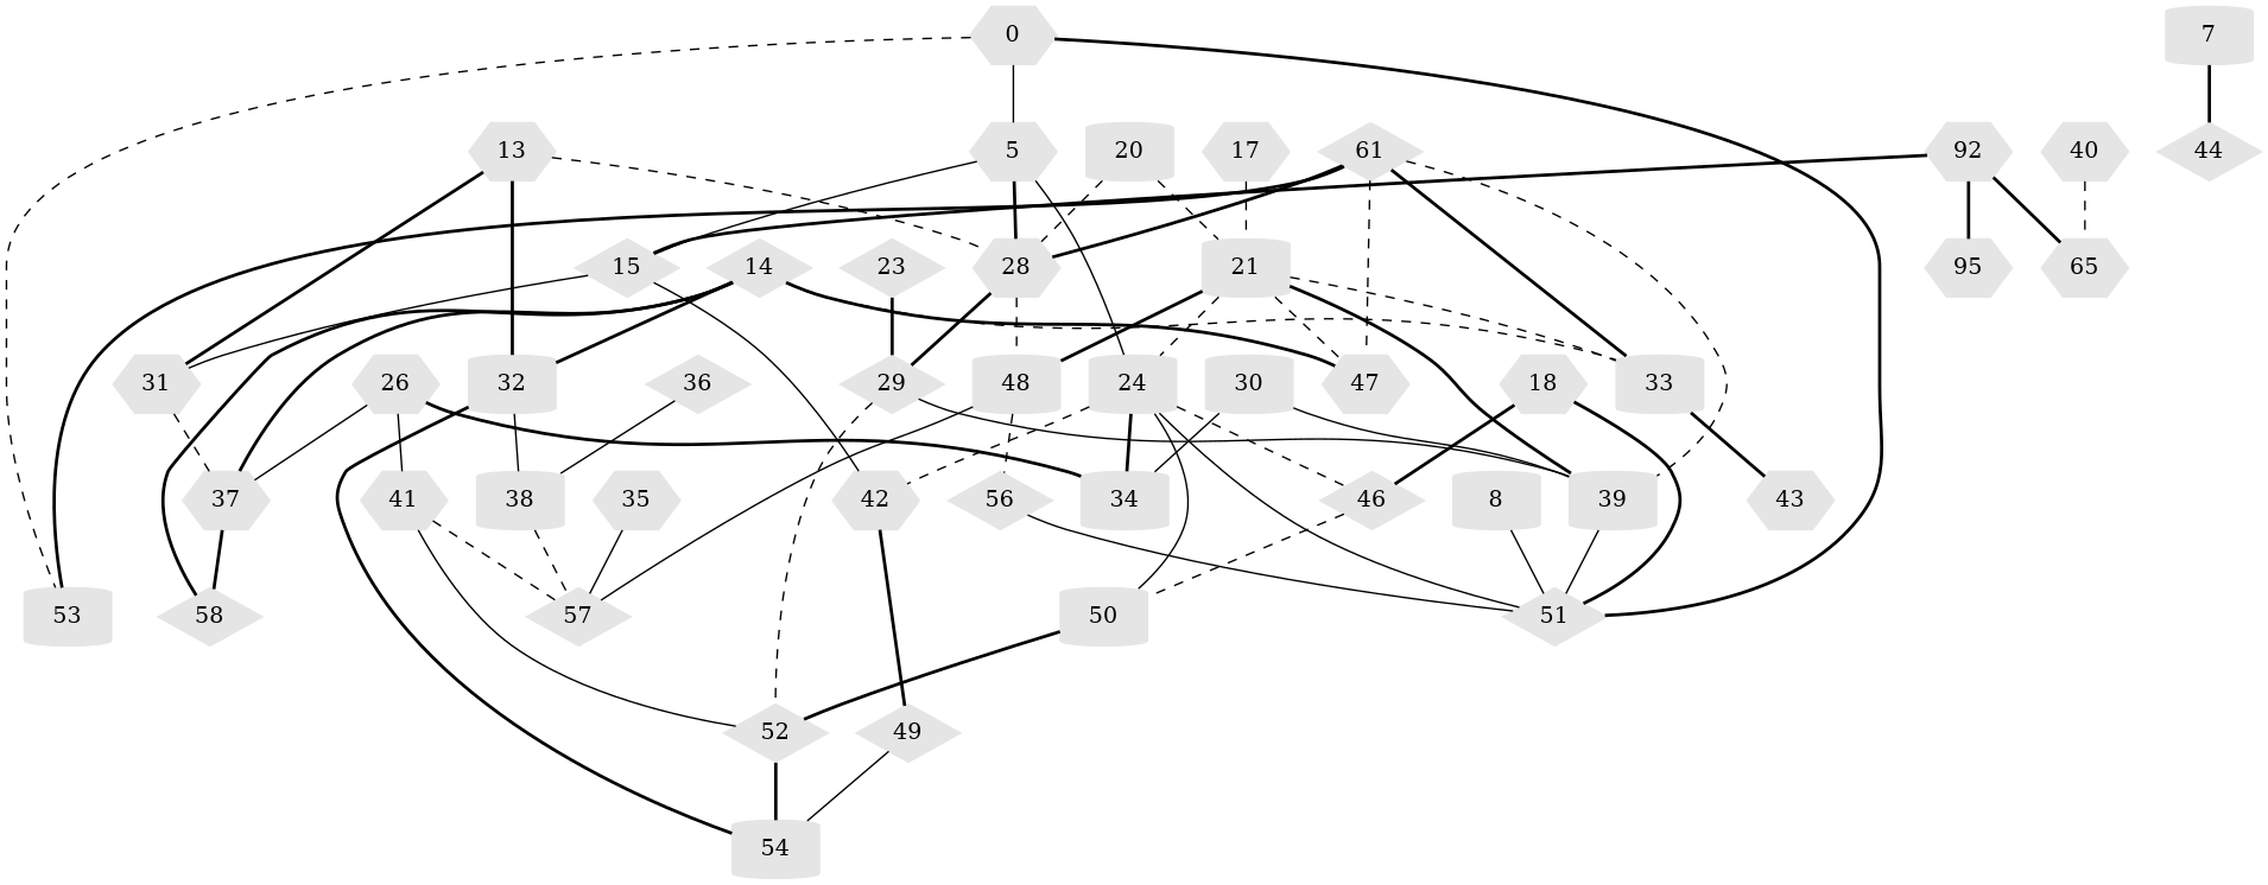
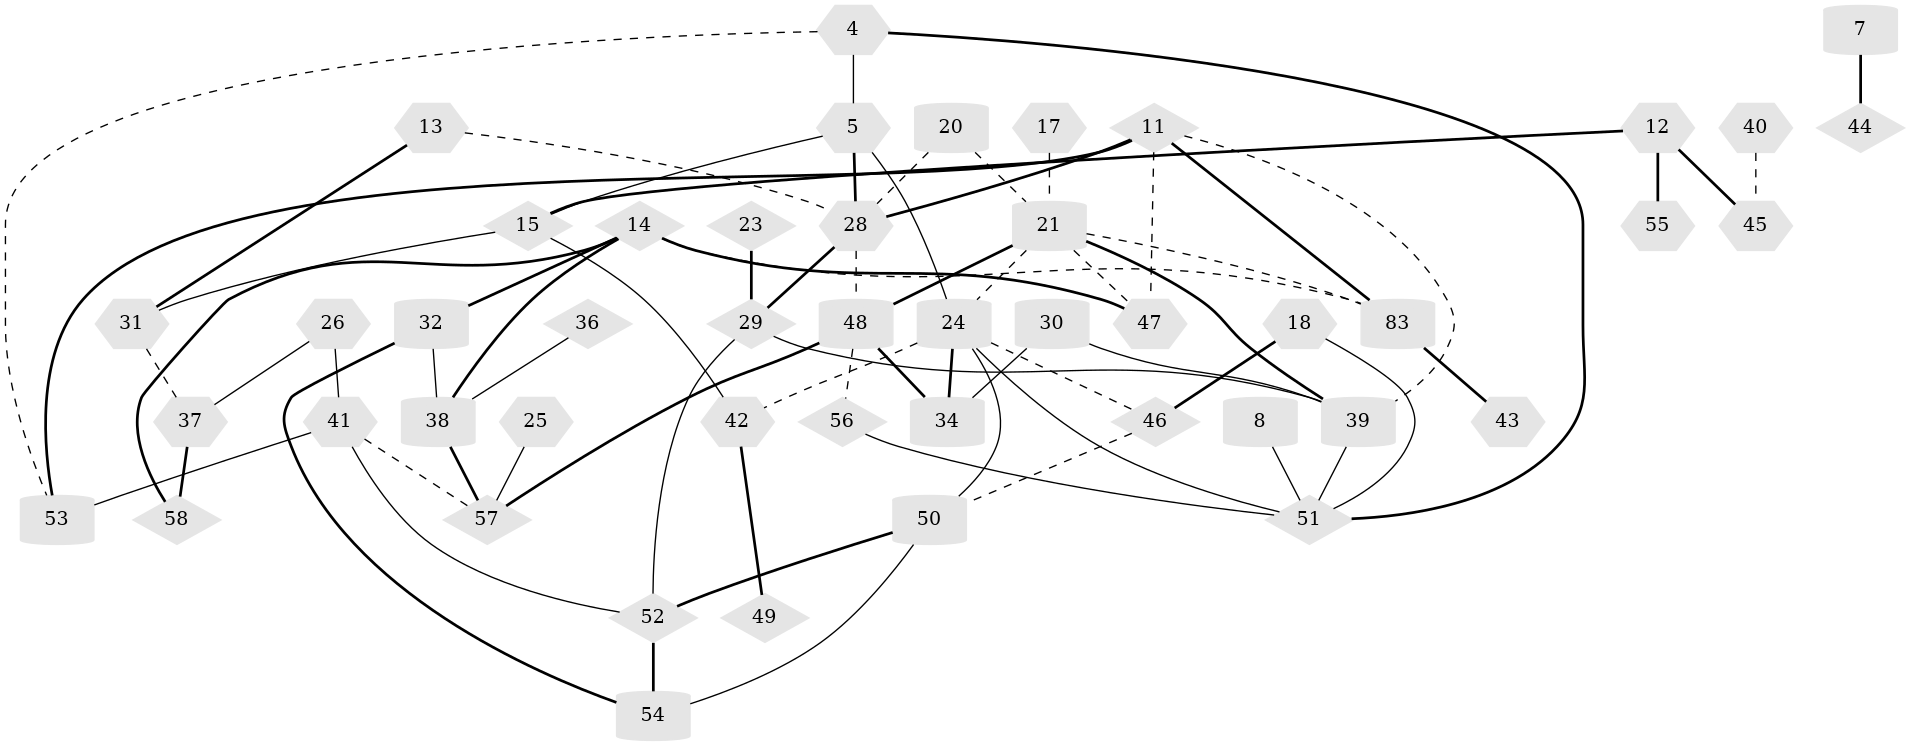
  graph {
    node [color=gray90 shape=hexagon style=filled]
    edge [style=bold weight=1.0]
-   4 [label=0]
+   4
    5
    51 [shape=diamond]
    53 [shape=cylinder]
    15 [shape=diamond]
    24 [shape=cylinder]
    28
    31
    42
    46 [shape=diamond]
    34 [shape=cylinder]
    50 [shape=cylinder]
    29 [shape=diamond]
    48 [shape=cylinder]
    7 [shape=cylinder]
    44 [shape=diamond]
    8 [shape=cylinder]
-   11 [shape=diamond label=61]
-   33 [shape=cylinder]
+   11 [shape=diamond]
+   33 [shape=cylinder label=83]
    39 [shape=cylinder]
    47
    43
-   12 [label=92]
-   45 [label=65]
-   55 [label=95]
+   12
+   45
+   55
    13
    32 [shape=cylinder]
    37
    38 [shape=cylinder]
    54 [shape=cylinder]
    14 [shape=diamond]
    58 [shape=diamond]
    49 [shape=diamond]
    21 [shape=cylinder]
    17
    18
    20 [shape=cylinder]
    52 [shape=diamond]
    57 [shape=diamond]
    56 [shape=diamond]
    23 [shape=diamond]
-   25 [label=35]
+   25
    26
    41
    40
    30 [shape=cylinder]
    36 [shape=diamond]
    4 -- 5 [style=solid]
    4 -- 51
    4 -- 53 [style=dashed]
    5 -- 15 [style=solid]
    5 -- 24 [style=solid]
    5 -- 28
    15 -- 31 [style=solid]
    15 -- 42 [style=solid]
    24 -- 51 [style=solid]
    24 -- 42 [style=dashed]
    24 -- 46 [style=dashed]
    24 -- 34
    24 -- 50 [style=solid]
    28 -- 29
    28 -- 48 [style=dashed]
    31 -- 37 [style=dashed]
    42 -- 49
    46 -- 50 [style=dashed]
-   49 -- 54 [style=solid]
+   50 -- 54 [style=solid]
    50 -- 52
    29 -- 39 [style=solid]
-   29 -- 52 [style=dashed]
-   48 -- 57 [style=solid]
+   29 -- 52 [style=solid]
+   48 -- 57
    48 -- 56 [style=dashed]
    7 -- 44
    8 -- 51 [style=solid]
    11 -- 53
    11 -- 28
    11 -- 33
    11 -- 39 [style=dashed]
    11 -- 47 [style=dashed]
    33 -- 43
    39 -- 51 [style=solid]
    12 -- 15
    12 -- 45
    12 -- 55
    13 -- 28 [style=dashed]
    13 -- 31
-   13 -- 32
    32 -- 38 [style=solid]
    32 -- 54
    37 -- 58
-   38 -- 57 [style=dashed]
+   38 -- 57
    14 -- 33 [style=dashed weight=2.0]
    14 -- 47
    14 -- 32
-   14 -- 37
+   14 -- 38
    14 -- 58
    21 -- 24 [style=dashed weight=2.0]
    21 -- 48
    21 -- 33 [style=dashed weight=2.0]
    21 -- 39
    21 -- 47 [style=dashed]
    17 -- 21 [style=dashed]
-   18 -- 51
+   18 -- 51 [style=solid]
    18 -- 46
    20 -- 28 [style=dashed]
    20 -- 21 [style=dashed]
    52 -- 54 [weight=2.0]
    56 -- 51 [style=solid]
    23 -- 29
    25 -- 57 [style=solid]
-   26 -- 34
+   48 -- 34
    26 -- 37 [style=solid]
    26 -- 41 [style=solid]
+   41 -- 53 [style=solid]
    41 -- 52 [style=solid]
    41 -- 57 [style=dashed]
    40 -- 45 [style=dashed]
    30 -- 34 [style=solid]
    30 -- 39 [style=solid]
    36 -- 38 [style=solid]
  }
